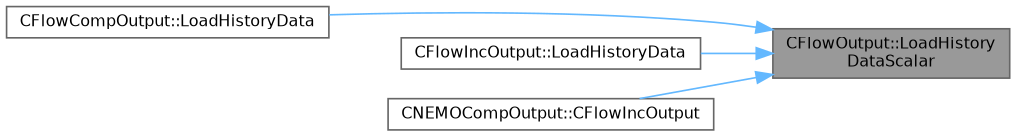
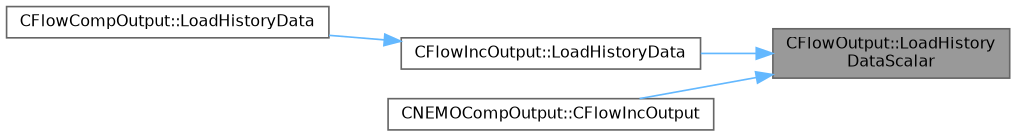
  digraph {
    rankdir=RL
    node [color=grey40 fillcolor=white fontname=Helvetica fontsize=10 shape=box style=filled]
    edge [color=steelblue1 dir=back fontname=Helvetica fontsize=10 labelfontname=Helvetica labelfontsize=10 style=solid]
    n1 [color=gray40 fillcolor=grey60 fontcolor=black height=0.2 label="CFlowOutput::LoadHistory\lDataScalar" width=0.4]
    n2 [height=0.2 label="CFlowCompOutput::LoadHistoryData" width=0.4]
    n3 [height=0.2 label="CFlowIncOutput::LoadHistoryData" width=0.4]
    n4 [height=0.2 label="CNEMOCompOutput::CFlowIncOutput" width=0.4]
-   n1 -> n2
+   n3 -> n2
    n1 -> n3
    n1 -> n4
  }
